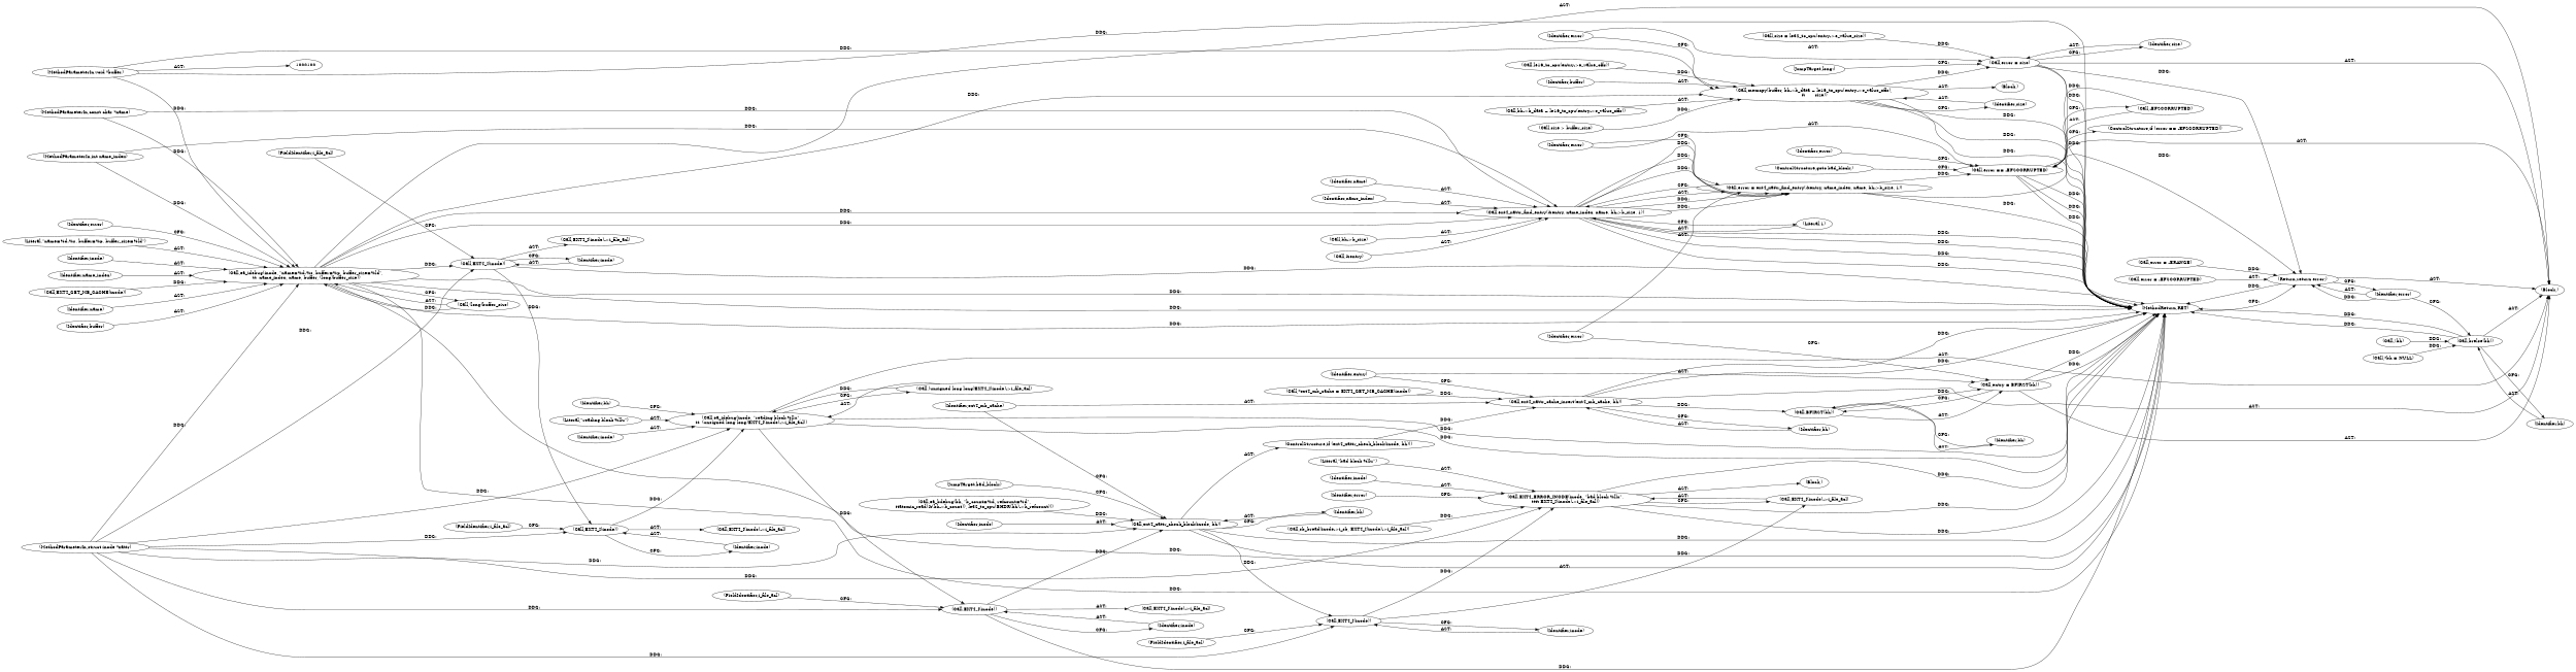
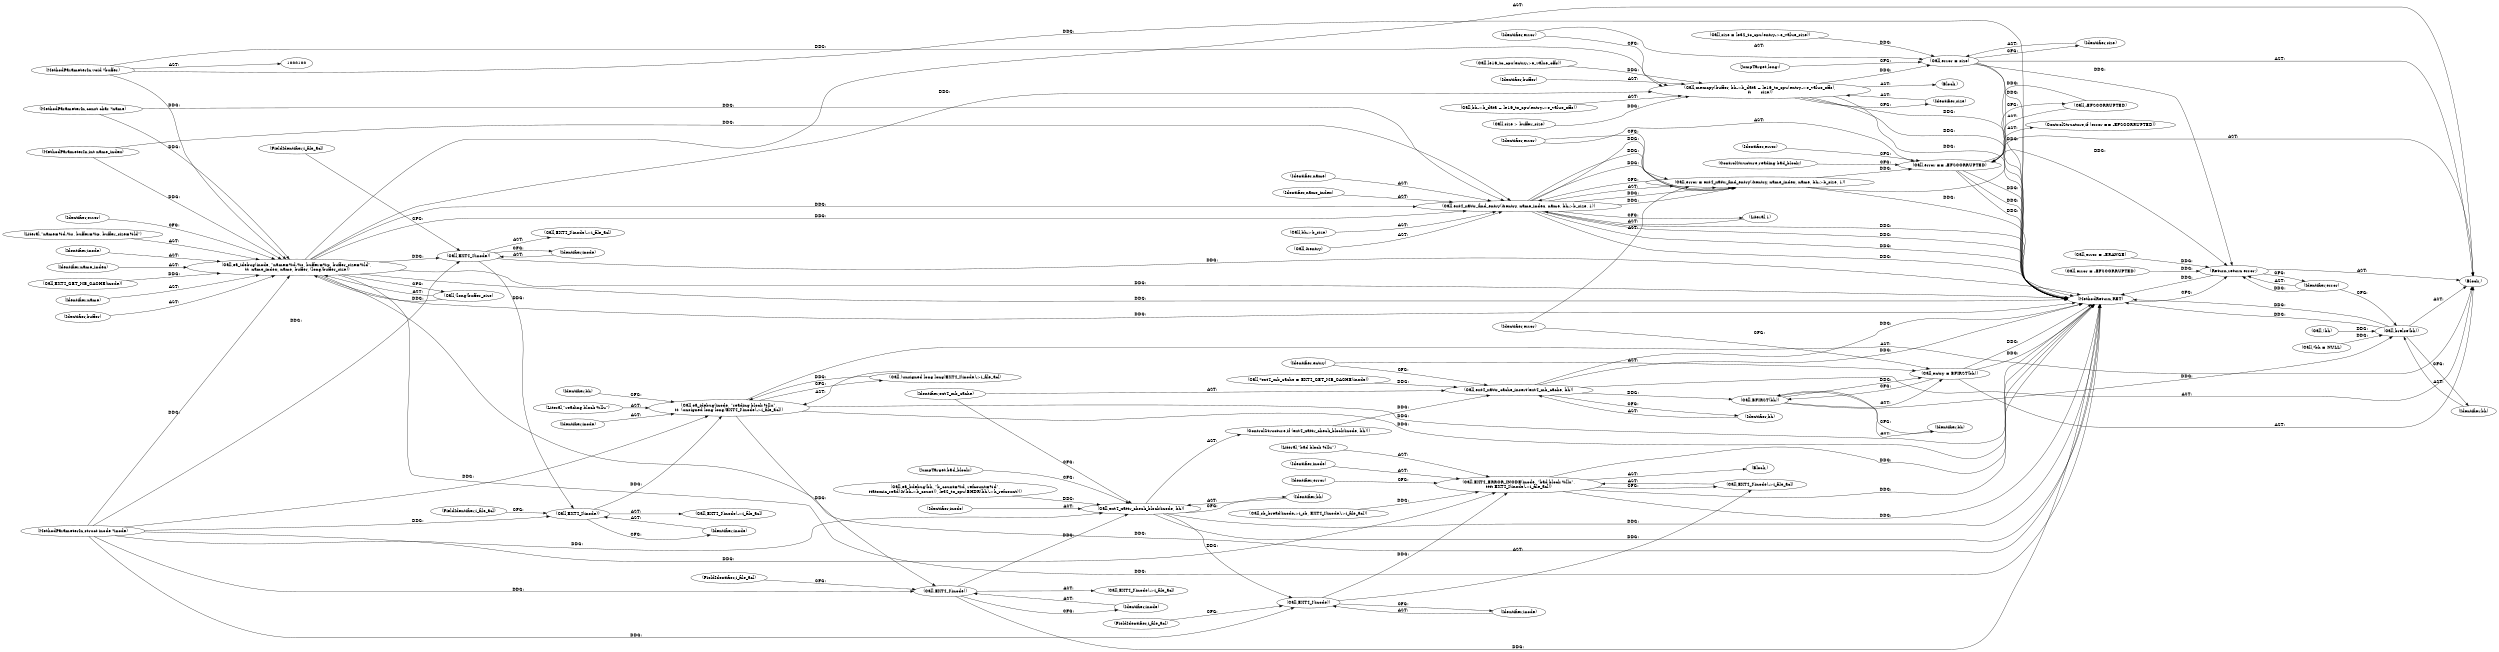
  digraph {
    rankdir=LR
    n1 [label="(MethodParameterIn,void *buffer)"]
    n2 [label="(Call,ea_idebug(inode, \"name=%d.%s, buffer=%p, buffer_size=%ld\",\n \t\t  name_index, name, buffer, (long)buffer_size))"]
    n3 [label="(Call,memcpy(buffer, bh->b_data + le16_to_cpu(entry->e_value_offs),\n\t\t       size))"]
    n4 [label="(MethodReturn,RET)"]
    1000100
    n6 [label="(Call,EXT4_I(inode))"]
    n7 [label="(Call,ext4_xattr_find_entry(&entry, name_index, name, bh->b_size, 1))"]
    n8 [label="(Block,)"]
    n9 [label="(Call,(long)buffer_size)"]
    n10 [label="(Call,error = size)"]
    n11 [label="(Block,)"]
    n12 [label="(Identifier,size)"]
    n13 [label="(Return,return error;)"]
    n14 [label="(Call,EXT4_I(inode))"]
    n15 [label="(Identifier,inode)"]
    n16 [label="(Call,EXT4_I(inode)->i_file_acl)"]
    n17 [label="(Call,error = ext4_xattr_find_entry(&entry, name_index, name, bh->b_size, 1))"]
    n18 [label="(Literal,1)"]
    n19 [label="(Call,ea_idebug(inode, \"reading block %llu\",\n\t\t  (unsigned long long)EXT4_I(inode)->i_file_acl))"]
    n20 [label="(Identifier,inode)"]
    n21 [label="(Call,EXT4_I(inode)->i_file_acl)"]
    n22 [label="(Call,EXT4_I(inode))"]
    n23 [label="(Call,(unsigned long long)EXT4_I(inode)->i_file_acl)"]
    n24 [label="(Call,ext4_xattr_check_block(inode, bh))"]
    n25 [label="(Identifier,inode)"]
    n26 [label="(Call,EXT4_I(inode)->i_file_acl)"]
    n27 [label="(Call,EXT4_I(inode))"]
    n28 [label="(ControlStructure,if (ext4_xattr_check_block(inode, bh)))"]
    n29 [label="(Identifier,bh)"]
    n30 [label="(Call,EXT4_ERROR_INODE(inode, \"bad block %llu\",\n\t\t\t\t EXT4_I(inode)->i_file_acl))"]
    n31 [label="(Call,EXT4_I(inode)->i_file_acl)"]
    n32 [label="(Identifier,inode)"]
    n33 [label="(Call,ext4_xattr_cache_insert(ext4_mb_cache, bh))"]
    n34 [label="(Call,BFIRST(bh))"]
    n35 [label="(Identifier,bh)"]
    n36 [label="(Call,brelse(bh))"]
    n37 [label="(Identifier,bh)"]
    n38 [label="(Block,)"]
    n39 [label="(Call,entry = BFIRST(bh))"]
    n40 [label="(Identifier,bh)"]
    n41 [label="(Call,error == -EFSCORRUPTED)"]
    n42 [label="(Call,-EFSCORRUPTED)"]
    n43 [label="(ControlStructure,if (error == -EFSCORRUPTED))"]
    n44 [label="(Identifier,error)"]
    n45 [label="(Identifier,size)"]
    n46 [label="(Call,EXT4_GET_MB_CACHE(inode))"]
    n47 [label="(Identifier,name)"]
    n48 [label="(MethodParameterIn,const char *name)"]
    n49 [label="(Call,le16_to_cpu(entry->e_value_offs))"]
    n50 [label="(Identifier,inode)"]
    n51 [label="(Identifier,bh)"]
    n52 [label="(Call,size = le32_to_cpu(entry->e_value_size))"]
    n53 [label="(Identifier,error)"]
    n54 [label="(FieldIdentifier,i_file_acl)"]
    n55 [label="(Call,error = -EFSCORRUPTED)"]
    n56 [label="(Identifier,buffer)"]
    n57 [label="(Identifier,error)"]
    n58 [label="(Identifier,name_index)"]
    n59 [label="(Call,!bh)"]
    n60 [label="(Identifier,ext4_mb_cache)"]
    n61 [label="(Identifier,error)"]
    n62 [label="(FieldIdentifier,i_file_acl)"]
    n63 [label="(Literal,\"name=%d.%s, buffer=%p, buffer_size=%ld\")"]
    n64 [label="(JumpTarget,bad_block:)"]
    n65 [label="(Identifier,inode)"]
    n66 [label="(Literal,\"reading block %llu\")"]
    n67 [label="(Identifier,error)"]
    n68 [label="(Identifier,name_index)"]
    n69 [label="(Call,bh->b_size)"]
    n70 [label="(Identifier,inode)"]
    n71 [label="(Identifier,inode)"]
    n72 [label="(Call,&entry)"]
    n73 [label="(FieldIdentifier,i_file_acl)"]
    n74 [label="(Identifier,name)"]
    n75 [label="(Identifier,error)"]
    n76 [label="(JumpTarget,long:)"]
    n77 [label="(Call,bh->b_data + le16_to_cpu(entry->e_value_offs))"]
-   n78 [label="(ControlStructure,goto bad_block;)"]
+   n78 [label="(ControlStructure,reading bad_block;)"]
    n79 [label="(Identifier,buffer)"]
    n80 [label="(Identifier,entry)"]
    n81 [label="(Call,size > buffer_size)"]
    n82 [label="(Call,sb_bread(inode->i_sb, EXT4_I(inode)->i_file_acl))"]
-   n83 [label="(MethodParameterIn,struct inode *xattr)"]
+   n83 [label="(MethodParameterIn,struct inode *inode)"]
    n84 [label="(Literal,\"bad block %llu\")"]
    n85 [label="(MethodParameterIn,int name_index)"]
    n86 [label="(Call,ea_bdebug(bh, \"b_count=%d, refcount=%d\",\n\t\tatomic_read(&(bh->b_count)), le32_to_cpu(BHDR(bh)->h_refcount)))"]
    n87 [label="(Identifier,error)"]
    n88 [label="(Call,error = -ERANGE)"]
    n89 [label="(Call,*bh = NULL)"]
    n90 [label="(Call,*ext4_mb_cache = EXT4_GET_MB_CACHE(inode))"]
    n91 [label="(FieldIdentifier,i_file_acl)"]
    n1 -> n2 [label="DDG: "]
    n1 -> n3 [label="DDG: "]
    n1 -> n4 [label="DDG: "]
    n1 -> 1000100 [label="AST: "]
    n2 -> n3 [label="DDG: "]
    n2 -> n4 [label="DDG: "]
    n2 -> n4 [label="DDG: "]
    n2 -> n4 [label="DDG: "]
    n2 -> n4 [label="DDG: "]
    n2 -> n4 [label="DDG: "]
    n2 -> n6 [label="DDG: "]
    n2 -> n7 [label="DDG: "]
    n2 -> n7 [label="DDG: "]
    n2 -> n8 [label="AST: "]
    n2 -> n9 [label="CFG: "]
    n3 -> n4 [label="DDG: "]
    n3 -> n4 [label="DDG: "]
    n3 -> n4 [label="DDG: "]
    n3 -> n10 [label="DDG: "]
    n3 -> n11 [label="AST: "]
    n3 -> n12 [label="CFG: "]
    n4 -> n13 [label="CFG: "]
    n6 -> n4 [label="DDG: "]
    n6 -> n14 [label="DDG: "]
    n6 -> n15 [label="CFG: "]
    n6 -> n16 [label="AST: "]
    n7 -> n4 [label="DDG: "]
    n7 -> n4 [label="DDG: "]
    n7 -> n4 [label="DDG: "]
    n7 -> n4 [label="DDG: "]
    n7 -> n17 [label="AST: "]
    n7 -> n17 [label="DDG: "]
    n7 -> n17 [label="DDG: "]
    n7 -> n17 [label="DDG: "]
    n7 -> n17 [label="DDG: "]
    n7 -> n17 [label="DDG: "]
    n7 -> n18 [label="CFG: "]
    n9 -> n2 [label="AST: "]
    n9 -> n2 [label="DDG: "]
    n10 -> n4 [label="DDG: "]
    n10 -> n4 [label="DDG: "]
    n10 -> n8 [label="AST: "]
    n10 -> n13 [label="DDG: "]
    n10 -> n45 [label="CFG: "]
    n12 -> n3 [label="AST: "]
    n13 -> n4 [label="DDG: "]
    n13 -> n8 [label="AST: "]
    n13 -> n44 [label="CFG: "]
    n14 -> n19 [label="DDG: "]
    n14 -> n20 [label="CFG: "]
    n14 -> n21 [label="AST: "]
    n15 -> n6 [label="AST: "]
    n17 -> n4 [label="DDG: "]
    n17 -> n7 [label="CFG: "]
    n17 -> n8 [label="AST: "]
    n17 -> n41 [label="DDG: "]
    n18 -> n7 [label="AST: "]
    n19 -> n4 [label="DDG: "]
    n19 -> n4 [label="DDG: "]
    n19 -> n8 [label="AST: "]
    n19 -> n22 [label="DDG: "]
    n19 -> n23 [label="CFG: "]
    n20 -> n14 [label="AST: "]
    n22 -> n4 [label="DDG: "]
    n22 -> n24 [label="DDG: "]
    n22 -> n25 [label="CFG: "]
    n22 -> n26 [label="AST: "]
    n23 -> n19 [label="AST: "]
    n23 -> n19 [label="DDG: "]
    n24 -> n4 [label="DDG: "]
    n24 -> n4 [label="DDG: "]
    n24 -> n27 [label="DDG: "]
    n24 -> n28 [label="AST: "]
    n24 -> n29 [label="CFG: "]
    n25 -> n22 [label="AST: "]
    n27 -> n30 [label="DDG: "]
    n27 -> n31 [label="AST: "]
    n27 -> n32 [label="CFG: "]
    n28 -> n33 [label="DDG: "]
    n29 -> n24 [label="AST: "]
    n30 -> n4 [label="DDG: "]
    n30 -> n4 [label="DDG: "]
    n30 -> n4 [label="DDG: "]
    n30 -> n31 [label="CFG: "]
    n30 -> n38 [label="AST: "]
    n31 -> n30 [label="AST: "]
    n32 -> n27 [label="AST: "]
    n33 -> n4 [label="DDG: "]
    n33 -> n4 [label="DDG: "]
    n33 -> n8 [label="AST: "]
    n33 -> n34 [label="DDG: "]
    n33 -> n35 [label="CFG: "]
+   n34 -> n36 [label="DDG: "]
    n34 -> n39 [label="AST: "]
    n34 -> n39 [label="DDG: "]
    n34 -> n40 [label="CFG: "]
    n35 -> n33 [label="AST: "]
    n36 -> n4 [label="DDG: "]
    n36 -> n4 [label="DDG: "]
    n36 -> n8 [label="AST: "]
    n36 -> n37 [label="CFG: "]
    n37 -> n36 [label="AST: "]
    n39 -> n4 [label="DDG: "]
    n39 -> n4 [label="DDG: "]
    n39 -> n8 [label="AST: "]
    n39 -> n34 [label="CFG: "]
    n40 -> n34 [label="AST: "]
    n41 -> n4 [label="DDG: "]
    n41 -> n4 [label="DDG: "]
    n41 -> n4 [label="DDG: "]
    n41 -> n13 [label="DDG: "]
    n41 -> n42 [label="CFG: "]
-   n41 -> n43 [label="CFG: "]
+   n41 -> n43 [label="AST: "]
    n42 -> n41 [label="AST: "]
    n42 -> n41 [label="DDG: "]
    n44 -> n13 [label="AST: "]
    n44 -> n13 [label="DDG: "]
    n44 -> n36 [label="CFG: "]
    n45 -> n10 [label="AST: "]
    n46 -> n2 [label="DDG: "]
    n47 -> n7 [label="AST: "]
    n48 -> n2 [label="DDG: "]
    n48 -> n7 [label="DDG: "]
    n49 -> n3 [label="DDG: "]
    n50 -> n24 [label="AST: "]
    n51 -> n19 [label="CFG: "]
    n52 -> n10 [label="DDG: "]
    n53 -> n17 [label="CFG: "]
    n53 -> n41 [label="AST: "]
    n54 -> n14 [label="CFG: "]
-   n55 -> n13 [label="AST: "]
+   n55 -> n13 [label="DDG: "]
    n56 -> n3 [label="AST: "]
    n57 -> n2 [label="CFG: "]
    n58 -> n7 [label="AST: "]
    n59 -> n36 [label="DDG: "]
    n60 -> n24 [label="CFG: "]
    n60 -> n33 [label="AST: "]
    n61 -> n41 [label="CFG: "]
    n62 -> n6 [label="CFG: "]
    n63 -> n2 [label="AST: "]
    n64 -> n24 [label="CFG: "]
    n65 -> n2 [label="AST: "]
    n66 -> n19 [label="AST: "]
    n67 -> n3 [label="CFG: "]
    n67 -> n10 [label="AST: "]
    n68 -> n2 [label="AST: "]
    n69 -> n7 [label="AST: "]
    n70 -> n30 [label="AST: "]
    n71 -> n19 [label="AST: "]
    n72 -> n7 [label="AST: "]
    n73 -> n27 [label="CFG: "]
    n74 -> n2 [label="AST: "]
    n75 -> n30 [label="CFG: "]
    n76 -> n10 [label="CFG: "]
    n77 -> n3 [label="AST: "]
    n78 -> n41 [label="CFG: "]
    n79 -> n2 [label="AST: "]
    n80 -> n33 [label="CFG: "]
    n80 -> n39 [label="AST: "]
    n81 -> n3 [label="DDG: "]
    n82 -> n30 [label="DDG: "]
    n83 -> n2 [label="DDG: "]
    n83 -> n6 [label="DDG: "]
    n83 -> n14 [label="DDG: "]
    n83 -> n19 [label="DDG: "]
    n83 -> n22 [label="DDG: "]
    n83 -> n24 [label="DDG: "]
    n83 -> n27 [label="DDG: "]
    n83 -> n30 [label="DDG: "]
    n84 -> n30 [label="AST: "]
    n85 -> n2 [label="DDG: "]
    n85 -> n7 [label="DDG: "]
    n86 -> n24 [label="DDG: "]
    n87 -> n17 [label="AST: "]
    n87 -> n39 [label="CFG: "]
    n88 -> n13 [label="DDG: "]
    n89 -> n36 [label="DDG: "]
    n90 -> n33 [label="DDG: "]
    n91 -> n22 [label="CFG: "]
  }
